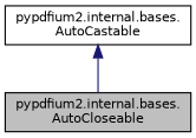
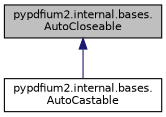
  digraph {
    node [color=black fontname=Helvetica fontsize=10 shape=record style=filled]
    n1 [fillcolor=grey75 fontcolor=black height=0.2 label="pypdfium2.internal.bases.\lAutoCloseable" width=0.4]
    n2 [fillcolor=white height=0.2 label="pypdfium2.internal.bases.\lAutoCastable" width=0.4]
-   n2 -> n1 [color=midnightblue dir=back fontname=Helvetica fontsize=10 labelfontname=Helvetica labelfontsize=10 style=solid]
+   n1 -> n2 [color=midnightblue dir=back fontname=Helvetica fontsize=10 labelfontname=Helvetica labelfontsize=10 style=solid]
  }
